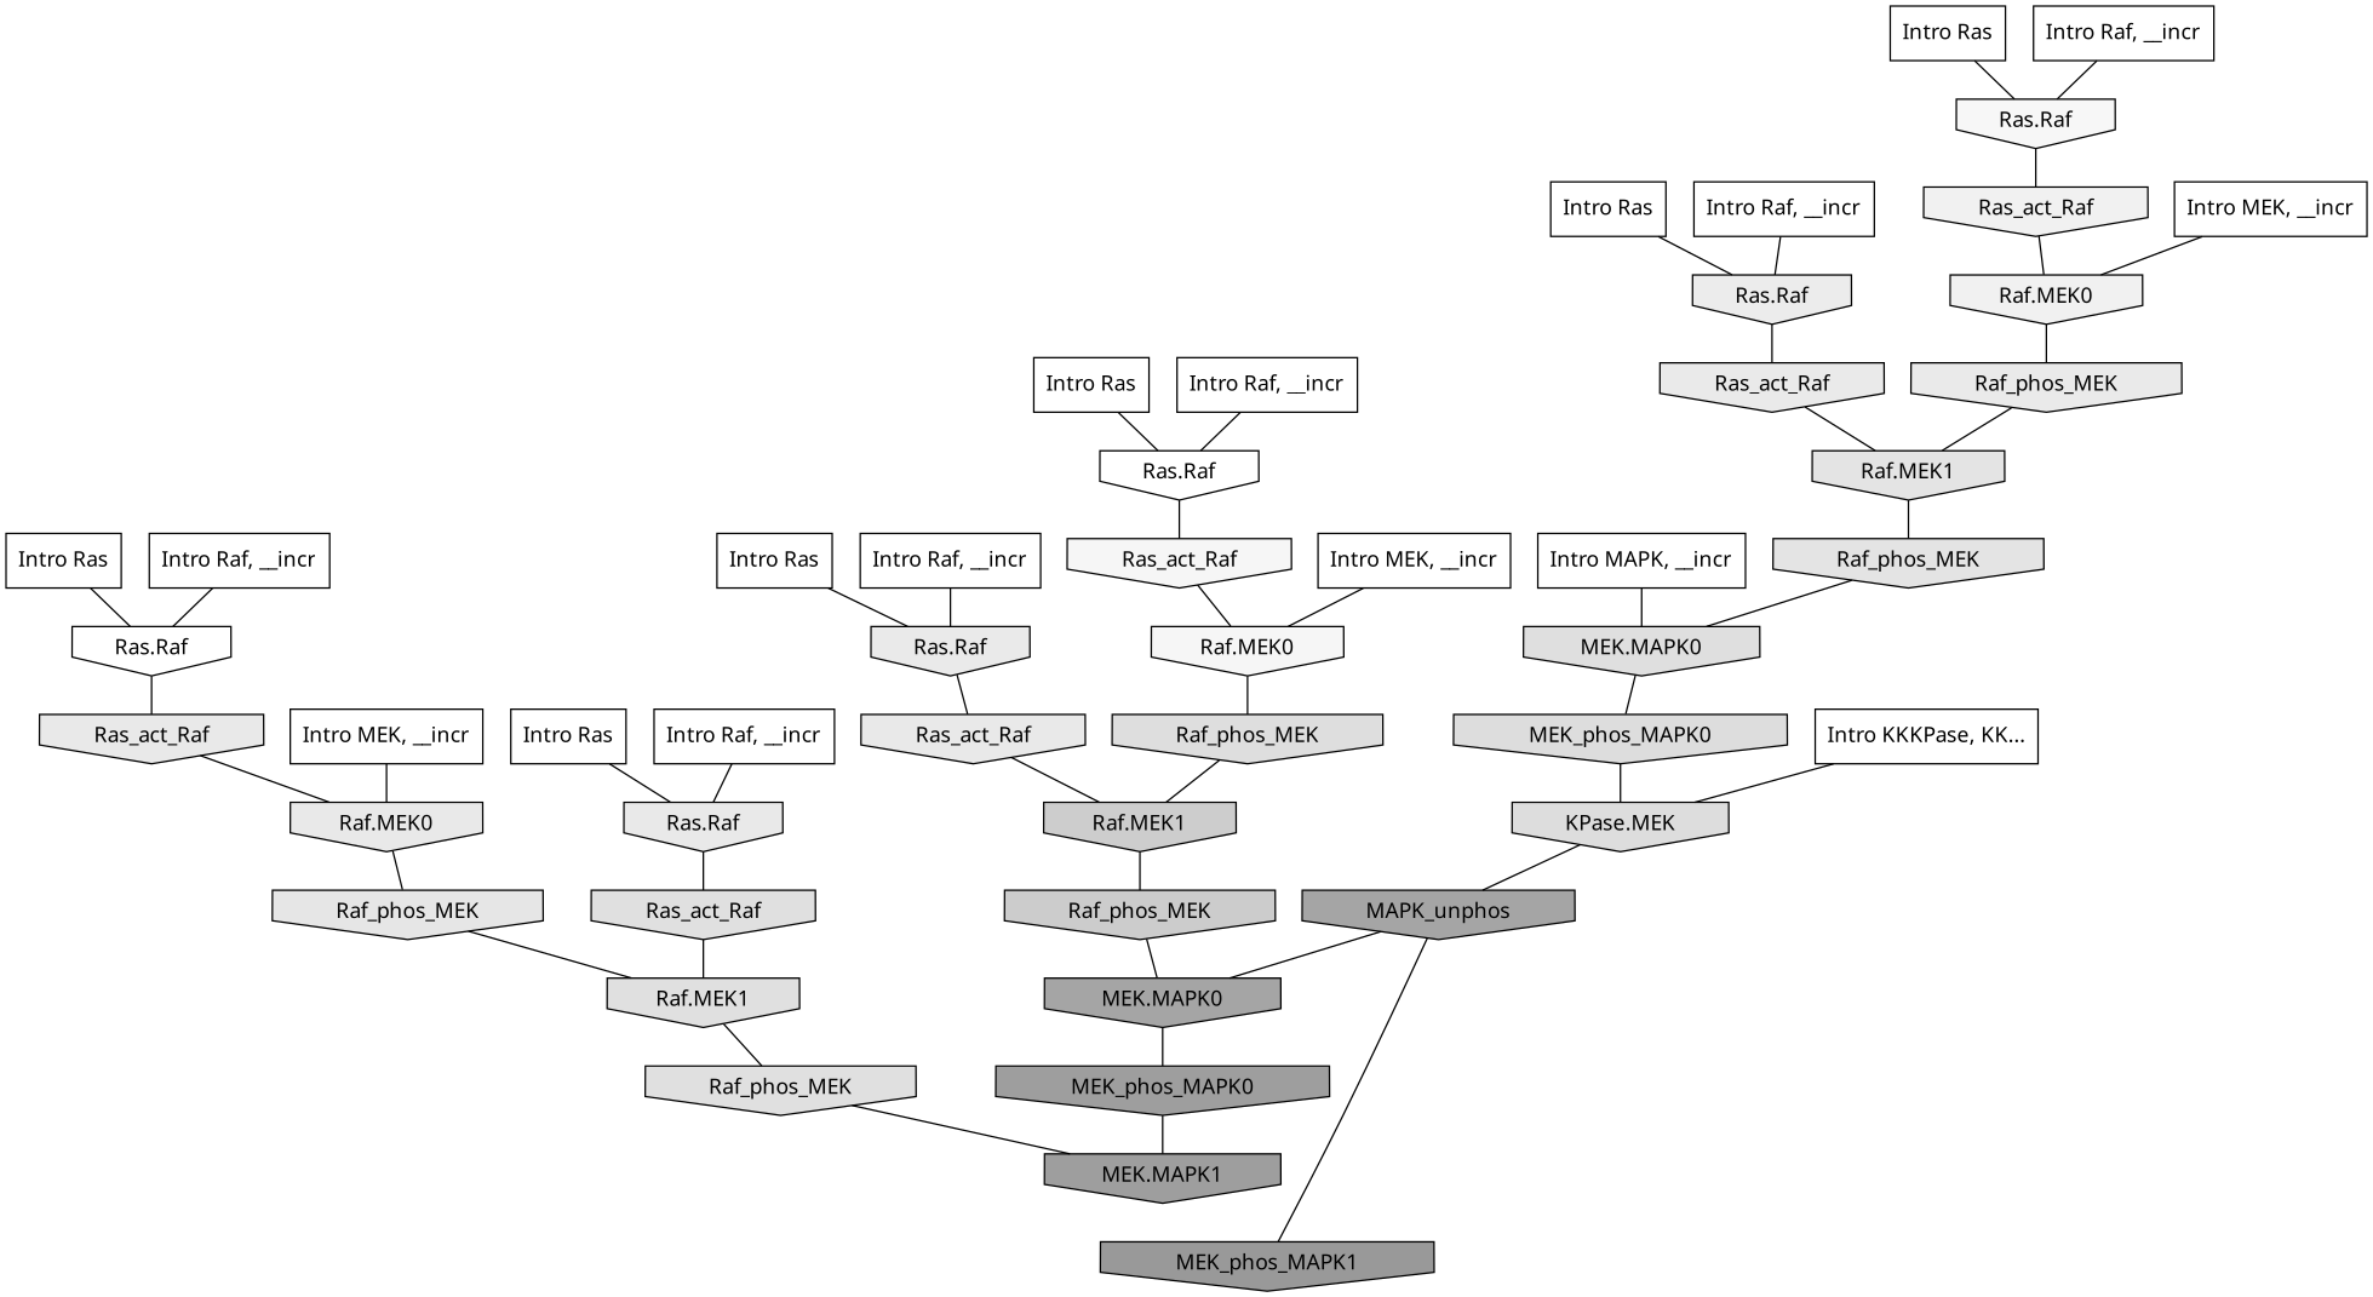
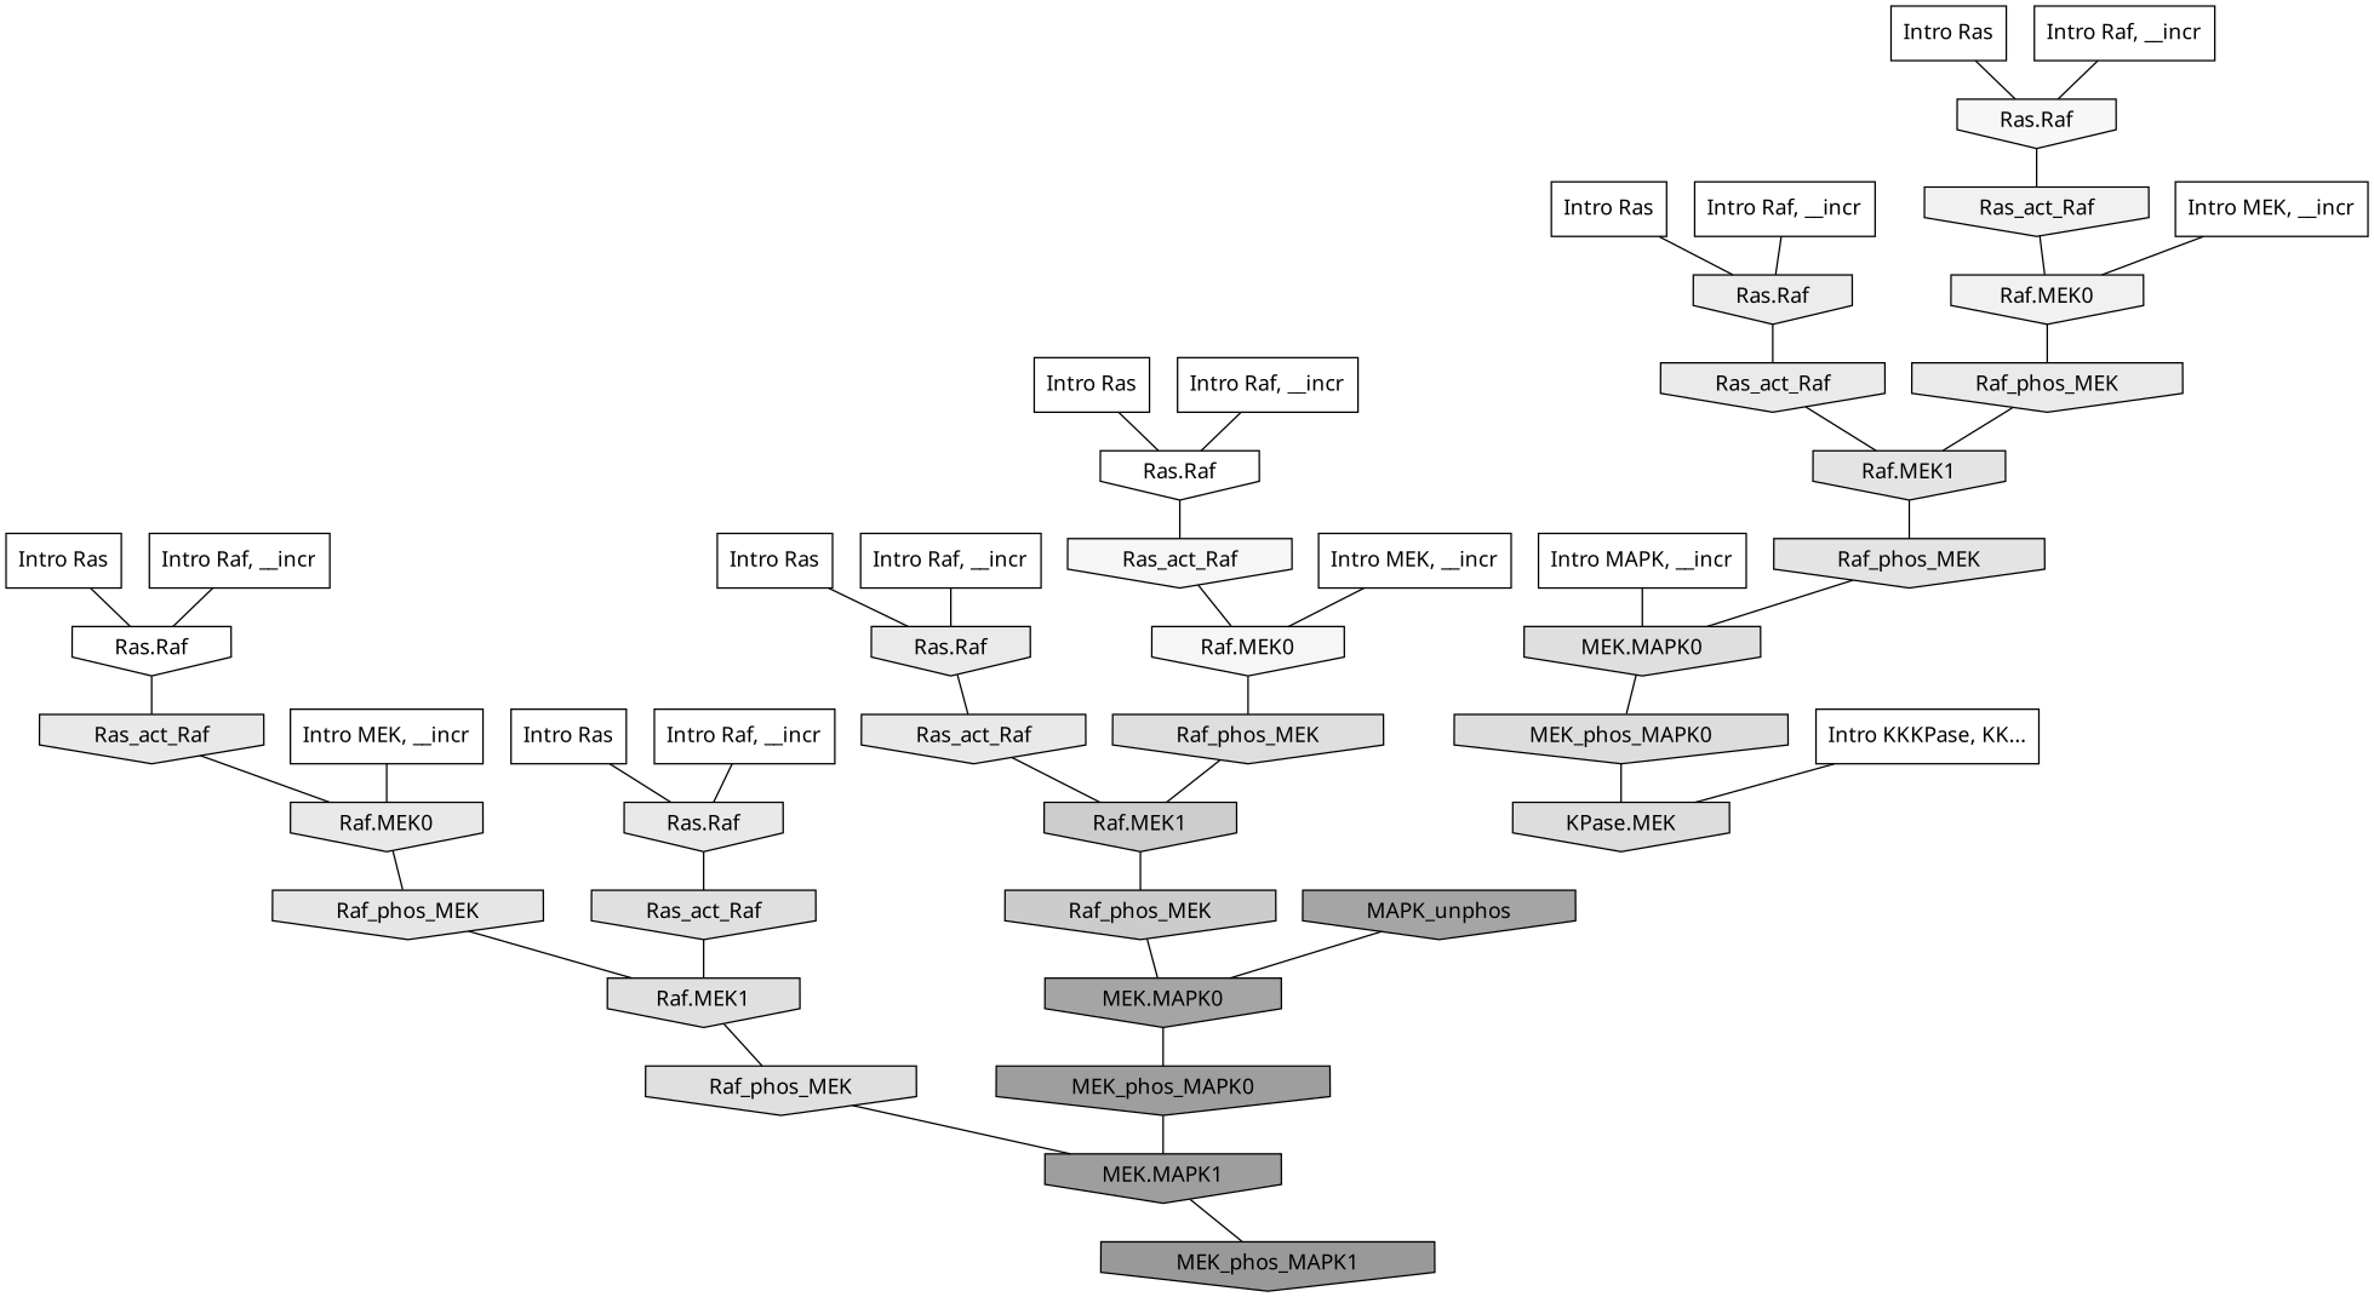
  digraph {
    rankdir=TB
    ranksep=0.30
    node [fillcolor="0.000 0.000 1.000" fontname="CMU Serif" shape=invhouse style=filled]
    edge [color="0.000 0.000 0.000" dir=none fontname="CMU Serif"]
    n1 [label="Intro Ras" shape=rectangle]
    n2 [label="Ras.Raf"]
    n3 [fillcolor="0.000 0.000 0.911" label=Ras_act_Raf]
    n4 [label="Intro Ras" shape=rectangle]
    n5 [fillcolor="0.000 0.000 0.917" label="Ras.Raf"]
    n6 [fillcolor="0.000 0.000 0.911" label=Ras_act_Raf]
    n7 [label="Intro Ras" shape=rectangle]
    n8 [fillcolor="0.000 0.000 0.914" label="Ras.Raf"]
    n9 [fillcolor="0.000 0.000 0.878" label=Ras_act_Raf]
    n10 [label="Intro Ras" shape=rectangle]
    n11 [fillcolor="0.000 0.000 0.967" label="Ras.Raf"]
    n12 [fillcolor="0.000 0.000 0.944" label=Ras_act_Raf]
    n13 [label="Intro Ras" shape=rectangle]
    n14 [label="Ras.Raf"]
    n15 [fillcolor="0.000 0.000 0.964" label=Ras_act_Raf]
    n16 [label="Intro Ras" shape=rectangle]
    n17 [fillcolor="0.000 0.000 0.925" label="Ras.Raf"]
    n18 [fillcolor="0.000 0.000 0.915" label=Ras_act_Raf]
    n19 [label="Intro Raf, __incr" shape=rectangle]
    n20 [label="Intro Raf, __incr" shape=rectangle]
    n21 [label="Intro Raf, __incr" shape=rectangle]
    n22 [label="Intro Raf, __incr" shape=rectangle]
    n23 [label="Intro Raf, __incr" shape=rectangle]
    n24 [label="Intro Raf, __incr" shape=rectangle]
    n25 [label="Intro MEK, __incr" shape=rectangle]
    n26 [fillcolor="0.000 0.000 0.964" label="Raf.MEK0"]
    n27 [fillcolor="0.000 0.000 0.870" label=Raf_phos_MEK]
    n28 [label="Intro MEK, __incr" shape=rectangle]
    n29 [fillcolor="0.000 0.000 0.944" label="Raf.MEK0"]
    n30 [fillcolor="0.000 0.000 0.915" label=Raf_phos_MEK]
    n31 [label="Intro MEK, __incr" shape=rectangle]
    n32 [fillcolor="0.000 0.000 0.911" label="Raf.MEK0"]
    n33 [fillcolor="0.000 0.000 0.901" label=Raf_phos_MEK]
    n34 [label="Intro MAPK, __incr" shape=rectangle]
    n35 [fillcolor="0.000 0.000 0.873" label="MEK.MAPK0"]
    n36 [fillcolor="0.000 0.000 0.865" label=MEK_phos_MAPK0]
    n37 [label="Intro KKKPase, KK..." shape=rectangle]
    n38 [fillcolor="0.000 0.000 0.864" label="KPase.MEK"]
    n39 [fillcolor="0.000 0.000 0.645" label=MAPK_unphos]
    n40 [fillcolor="0.000 0.000 0.804" label="Raf.MEK1"]
    n41 [fillcolor="0.000 0.000 0.893" label="Raf.MEK1"]
    n42 [fillcolor="0.000 0.000 0.891" label=Raf_phos_MEK]
    n43 [fillcolor="0.000 0.000 0.878" label="Raf.MEK1"]
    n44 [fillcolor="0.000 0.000 0.800" label=Raf_phos_MEK]
    n45 [fillcolor="0.000 0.000 0.877" label=Raf_phos_MEK]
    n46 [fillcolor="0.000 0.000 0.619" label="MEK.MAPK1"]
    n47 [fillcolor="0.000 0.000 0.600" label=MEK_phos_MAPK1]
    n48 [fillcolor="0.000 0.000 0.645" label="MEK.MAPK0"]
    n49 [fillcolor="0.000 0.000 0.619" label=MEK_phos_MAPK0]
    n1 -> n2
    n2 -> n3
    n3 -> n32
    n4 -> n5
    n5 -> n6
    n6 -> n40
    n7 -> n8
    n8 -> n9
    n9 -> n43
    n10 -> n11
    n11 -> n12
    n12 -> n29
    n13 -> n14
    n14 -> n15
    n15 -> n26
    n16 -> n17
    n17 -> n18
    n18 -> n41
    n19 -> n8
    n20 -> n17
    n21 -> n11
    n22 -> n14
    n23 -> n5
    n24 -> n2
    n25 -> n26
    n26 -> n27
    n27 -> n40
    n28 -> n29
    n29 -> n30
    n30 -> n41
    n31 -> n32
    n32 -> n33
    n33 -> n43
    n34 -> n35
    n35 -> n36
    n36 -> n38
    n37 -> n38
-   n38 -> n39
    n39 -> n48
    n40 -> n44
    n41 -> n42
    n42 -> n35
    n43 -> n45
    n44 -> n48
    n45 -> n46
-   n39 -> n47
+   n46 -> n47
    n48 -> n49
    n49 -> n46
  }
